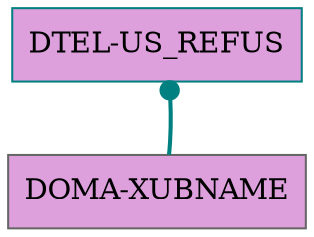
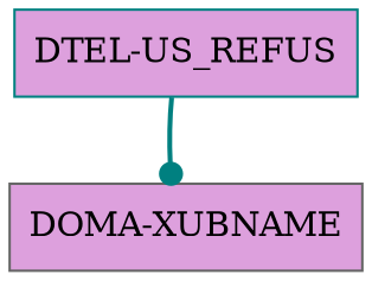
  digraph {
    node [shape=box style=filled fillcolor=plum]
    "DTEL-US_REFUS" [color=teal]
    "DOMA-XUBNAME" [color=gray40]
-   "DOMA-XUBNAME" -> "DTEL-US_REFUS" [color=teal style=bold arrowhead=dot]
+   "DTEL-US_REFUS" -> "DOMA-XUBNAME" [color=teal style=bold arrowhead=dot]
  }
